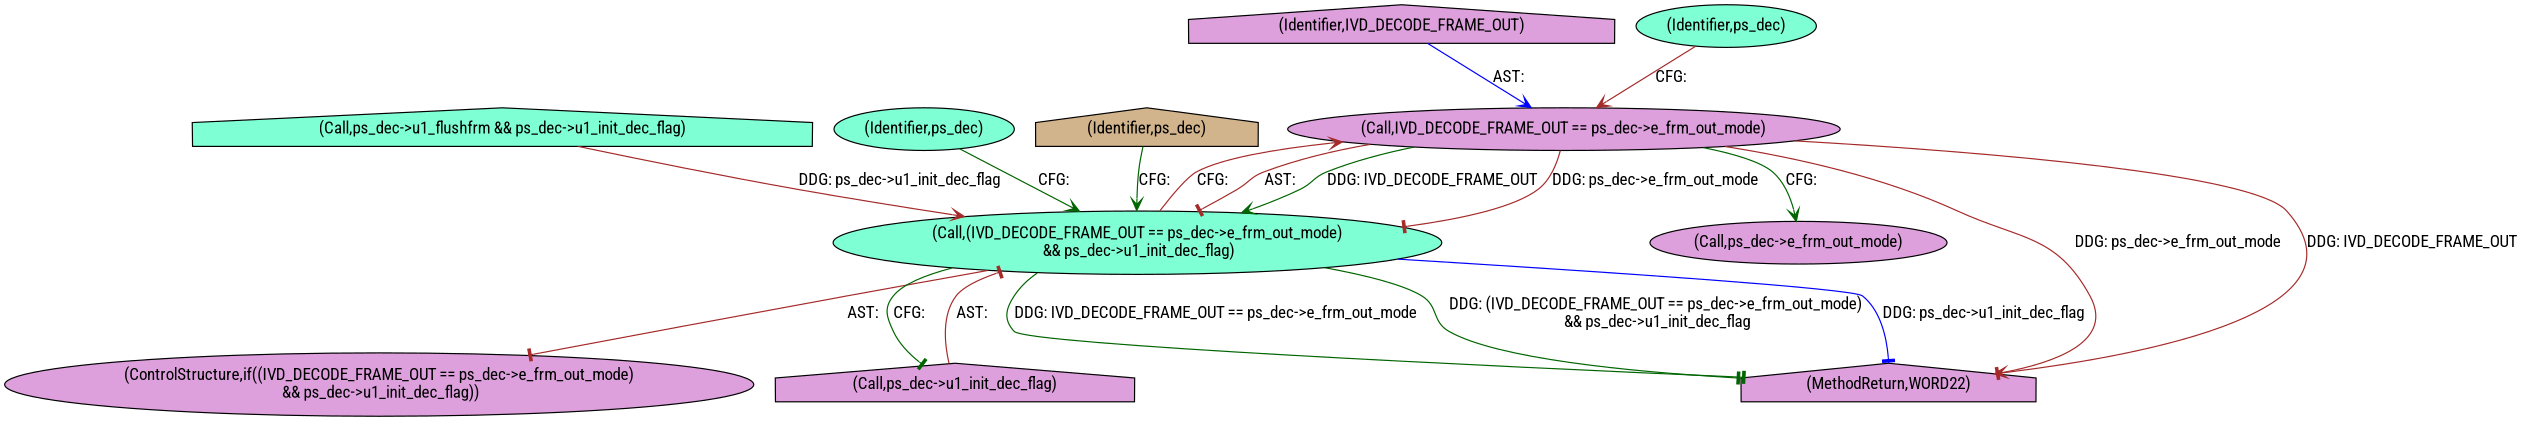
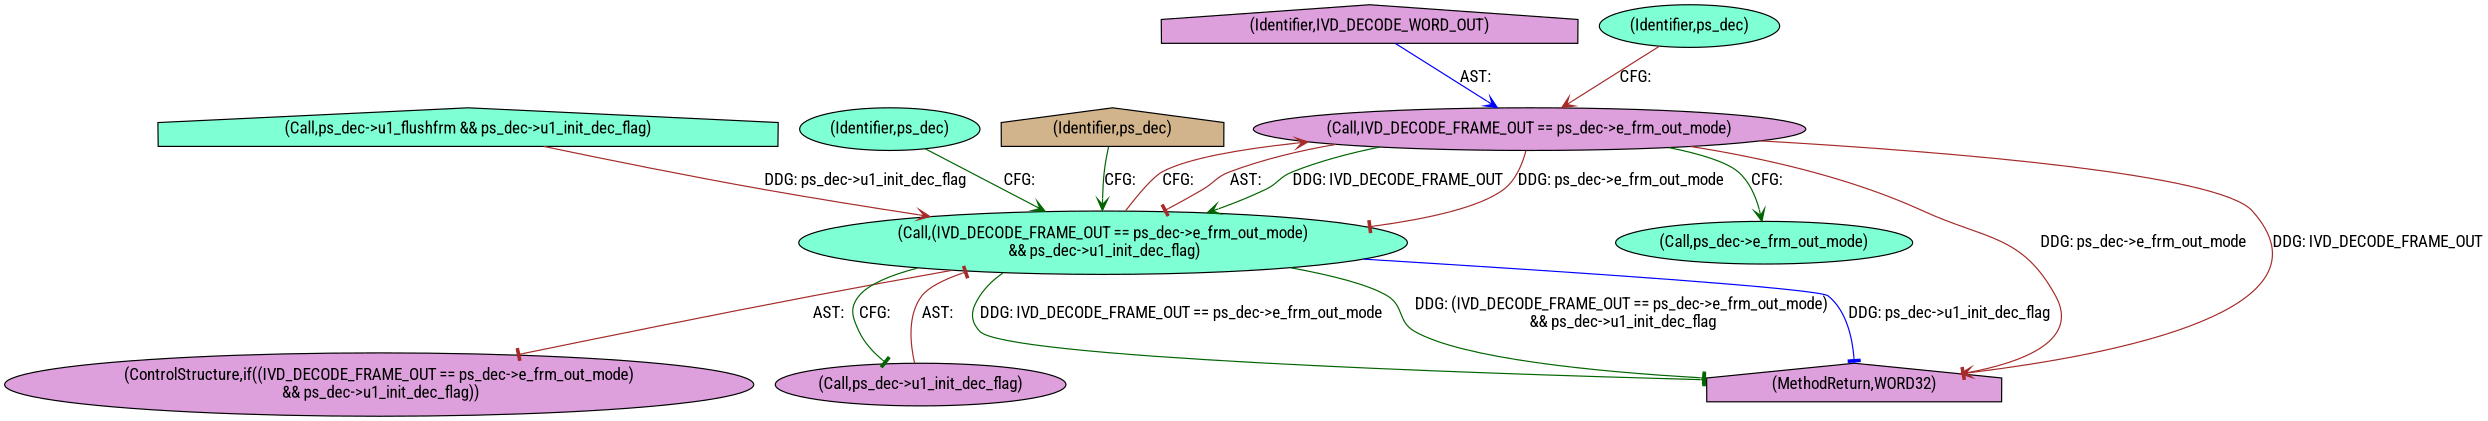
  digraph {
    fontname="Roboto Condensed"
    node [fillcolor=plum fontname="Roboto Condensed" shape=ellipse style=filled]
    edge [arrowhead=tee color=brown fontname="Roboto Condensed"]
    n1 [label="(Call,IVD_DECODE_FRAME_OUT == ps_dec->e_frm_out_mode)"]
    n2 [fillcolor=aquamarine label="(Call,(IVD_DECODE_FRAME_OUT == ps_dec->e_frm_out_mode)\n && ps_dec->u1_init_dec_flag)"]
-   n3 [label="(Call,ps_dec->e_frm_out_mode)"]
-   n4 [label="(MethodReturn,WORD22)" shape=house]
+   n3 [fillcolor=aquamarine label="(Call,ps_dec->e_frm_out_mode)"]
+   n4 [label="(MethodReturn,WORD32)" shape=house]
    n5 [label="(ControlStructure,if((IVD_DECODE_FRAME_OUT == ps_dec->e_frm_out_mode)\n && ps_dec->u1_init_dec_flag))"]
-   n6 [label="(Call,ps_dec->u1_init_dec_flag)" shape=house]
+   n6 [label="(Call,ps_dec->u1_init_dec_flag)"]
    n7 [fillcolor=aquamarine label="(Call,ps_dec->u1_flushfrm && ps_dec->u1_init_dec_flag)" shape=house]
-   n8 [label="(Identifier,IVD_DECODE_FRAME_OUT)" shape=house]
+   n8 [label="(Identifier,IVD_DECODE_WORD_OUT)" shape=house]
    n9 [fillcolor=aquamarine label="(Identifier,ps_dec)"]
    n10 [fillcolor=tan label="(Identifier,ps_dec)" shape=house]
    n11 [fillcolor=aquamarine label="(Identifier,ps_dec)"]
    n1 -> n2 [label="AST: "]
    n1 -> n2 [arrowhead=vee color=darkgreen label="DDG: IVD_DECODE_FRAME_OUT"]
    n1 -> n2 [label="DDG: ps_dec->e_frm_out_mode"]
    n1 -> n3 [arrowhead=vee color=darkgreen label="CFG: "]
    n1 -> n4 [label="DDG: ps_dec->e_frm_out_mode"]
    n1 -> n4 [arrowhead=vee label="DDG: IVD_DECODE_FRAME_OUT"]
    n2 -> n1 [arrowhead=vee label="CFG: "]
    n2 -> n4 [color=darkgreen label="DDG: (IVD_DECODE_FRAME_OUT == ps_dec->e_frm_out_mode)\n && ps_dec->u1_init_dec_flag"]
    n2 -> n4 [color=blue label="DDG: ps_dec->u1_init_dec_flag"]
    n2 -> n4 [color=darkgreen label="DDG: IVD_DECODE_FRAME_OUT == ps_dec->e_frm_out_mode"]
    n2 -> n5 [label="AST: "]
    n2 -> n6 [color=darkgreen label="CFG: "]
    n6 -> n2 [label="AST: "]
    n7 -> n2 [arrowhead=vee label="DDG: ps_dec->u1_init_dec_flag"]
    n8 -> n1 [arrowhead=vee color=blue label="AST: "]
    n9 -> n2 [arrowhead=vee color=darkgreen label="CFG: "]
    n10 -> n2 [arrowhead=vee color=darkgreen label="CFG: "]
    n11 -> n1 [arrowhead=vee label="CFG: "]
  }
